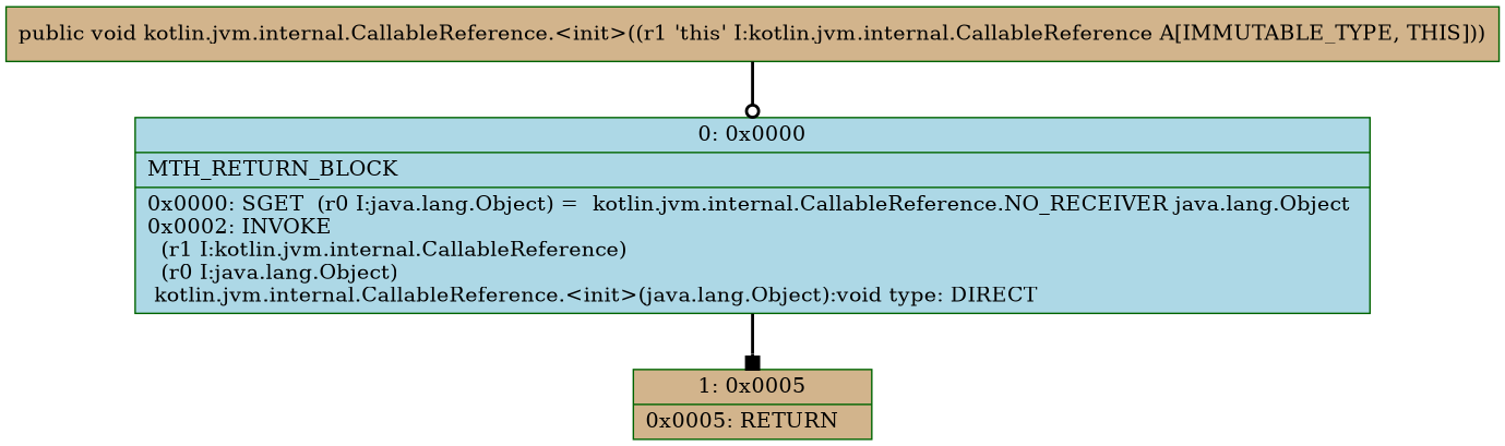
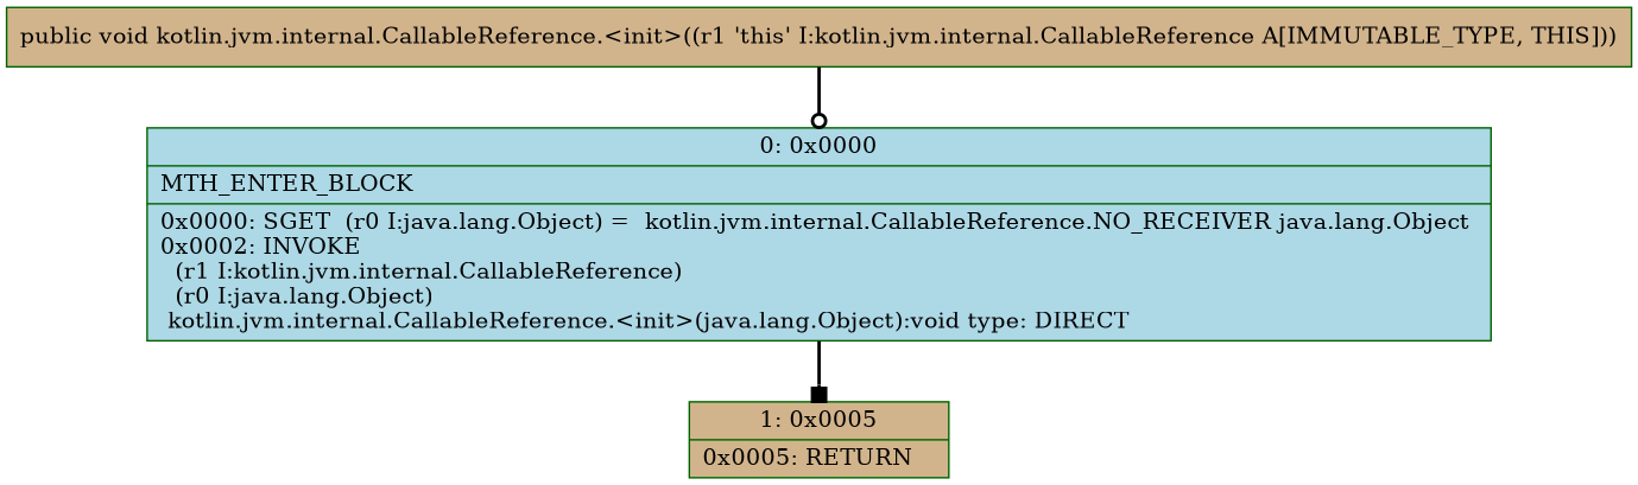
  digraph {
    node [shape=record style=filled fillcolor=tan color=darkgreen]
    edge [style=bold]
-   n1 [label="{0\:\ 0x0000|MTH_RETURN_BLOCK\l|0x0000: SGET  (r0 I:java.lang.Object) =  kotlin.jvm.internal.CallableReference.NO_RECEIVER java.lang.Object \l0x0002: INVOKE  \l  (r1 I:kotlin.jvm.internal.CallableReference)\l  (r0 I:java.lang.Object)\l kotlin.jvm.internal.CallableReference.\<init\>(java.lang.Object):void type: DIRECT \l}" fillcolor=lightblue]
+   n1 [label="{0\:\ 0x0000|MTH_ENTER_BLOCK\l|0x0000: SGET  (r0 I:java.lang.Object) =  kotlin.jvm.internal.CallableReference.NO_RECEIVER java.lang.Object \l0x0002: INVOKE  \l  (r1 I:kotlin.jvm.internal.CallableReference)\l  (r0 I:java.lang.Object)\l kotlin.jvm.internal.CallableReference.\<init\>(java.lang.Object):void type: DIRECT \l}" fillcolor=lightblue]
    n2 [label="{1\:\ 0x0005|0x0005: RETURN   \l}"]
    n3 [label="{public void kotlin.jvm.internal.CallableReference.\<init\>((r1 'this' I:kotlin.jvm.internal.CallableReference A[IMMUTABLE_TYPE, THIS])) }"]
    n1 -> n2 [arrowhead=box]
    n3 -> n1 [arrowhead=odot]
  }
